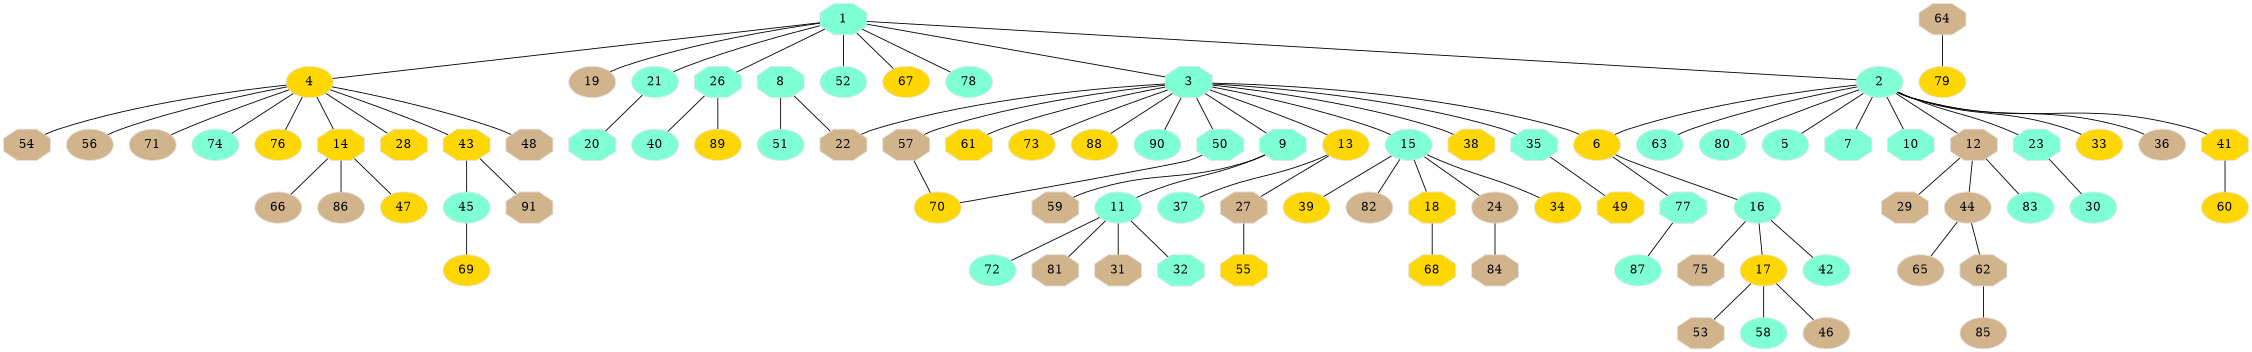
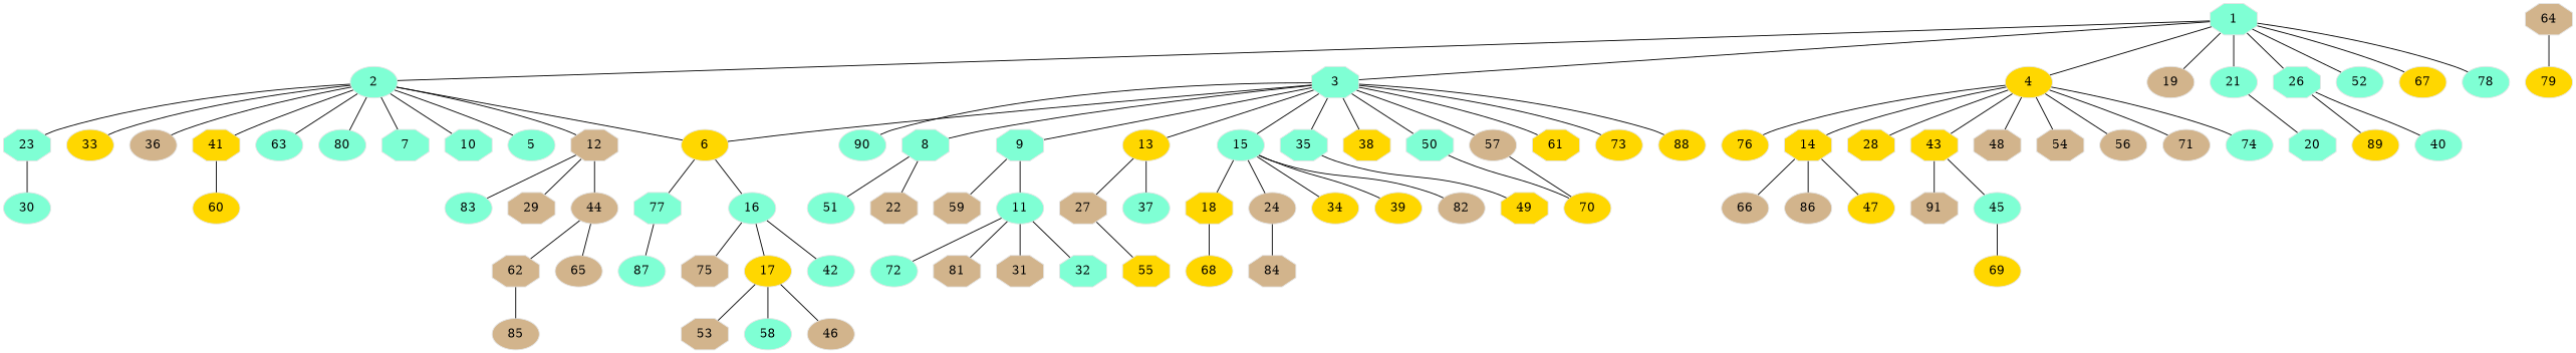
  graph {
    node [color=gray90 fillcolor=aquamarine shape=ellipse style=filled]
    1 [shape=octagon]
    2
    3 [shape=octagon]
    4 [fillcolor=gold]
    19 [fillcolor=tan]
    21
    26 [shape=octagon]
    52
    67 [fillcolor=gold]
    78
    5
    6 [fillcolor=gold]
    7 [shape=octagon]
    10 [shape=octagon]
    12 [fillcolor=tan shape=octagon]
    23 [shape=octagon]
    33 [fillcolor=gold]
    36 [fillcolor=tan]
    41 [fillcolor=gold shape=octagon]
    63
    80
    8 [shape=octagon]
    9 [shape=octagon]
    13 [fillcolor=gold]
    15
    35 [shape=octagon]
    38 [fillcolor=gold shape=octagon]
    50 [shape=octagon]
-   57 [fillcolor=tan shape=octagon]
+   57 [fillcolor=tan]
    61 [fillcolor=gold shape=octagon]
    73 [fillcolor=gold]
    88 [fillcolor=gold]
    90
    14 [fillcolor=gold shape=octagon]
    28 [fillcolor=gold shape=octagon]
    43 [fillcolor=gold shape=octagon]
    48 [fillcolor=tan shape=octagon]
    54 [fillcolor=tan shape=octagon]
    56 [fillcolor=tan]
    71 [fillcolor=tan]
    74
    76 [fillcolor=gold]
    20 [shape=octagon]
    40
    89 [fillcolor=gold]
    16
    77 [shape=octagon]
    29 [fillcolor=tan shape=octagon]
    44 [fillcolor=tan]
    83
    30
    60 [fillcolor=gold]
    22 [fillcolor=tan shape=octagon]
    51
    11
    59 [fillcolor=tan shape=octagon]
    37
    27 [fillcolor=tan shape=octagon]
    18 [fillcolor=gold shape=octagon]
    24 [fillcolor=tan]
    34 [fillcolor=gold]
    39 [fillcolor=gold]
    82 [fillcolor=tan]
    49 [fillcolor=gold shape=octagon]
    70 [fillcolor=gold]
    47 [fillcolor=gold]
    66 [fillcolor=tan]
    86 [fillcolor=tan]
    45
    91 [fillcolor=tan shape=octagon]
    17 [fillcolor=gold]
    42
    75 [fillcolor=tan shape=octagon]
    87
    31 [fillcolor=tan shape=octagon]
    32 [shape=octagon]
    72
    81 [fillcolor=tan shape=octagon]
    62 [fillcolor=tan shape=octagon]
    65 [fillcolor=tan]
    55 [fillcolor=gold shape=octagon]
-   68 [fillcolor=gold shape=octagon]
+   68 [fillcolor=gold]
    84 [fillcolor=tan shape=octagon]
    46 [fillcolor=tan]
    53 [fillcolor=tan shape=octagon]
    58
    69 [fillcolor=gold]
    85 [fillcolor=tan]
    64 [fillcolor=tan shape=octagon]
    79 [fillcolor=gold]
    1 -- 2
    1 -- 3
    1 -- 4
    1 -- 19
    1 -- 21
    1 -- 26
    1 -- 52
    1 -- 67
    1 -- 78
    2 -- 5
    2 -- 6
    2 -- 7
    2 -- 10
    2 -- 12
    2 -- 23
    2 -- 33
    2 -- 36
    2 -- 41
    2 -- 63
    2 -- 80
    3 -- 6
-   3 -- 22
+   3 -- 8
    3 -- 9
    3 -- 13
    3 -- 15
    3 -- 35
    3 -- 38
    3 -- 50
    3 -- 57
    3 -- 61
    3 -- 73
    3 -- 88
    3 -- 90
    4 -- 14
    4 -- 28
    4 -- 43
    4 -- 48
    4 -- 54
    4 -- 56
    4 -- 71
    4 -- 74
    4 -- 76
    21 -- 20
    26 -- 40
    26 -- 89
    6 -- 16
    6 -- 77
    12 -- 29
    12 -- 44
    12 -- 83
    23 -- 30
    41 -- 60
    8 -- 22
    8 -- 51
    9 -- 11
    9 -- 59
    13 -- 37
    13 -- 27
    15 -- 18
    15 -- 24
    15 -- 34
    15 -- 39
    15 -- 82
    35 -- 49
    50 -- 70
    57 -- 70
    14 -- 47
    14 -- 66
    14 -- 86
    43 -- 45
    43 -- 91
    16 -- 17
    16 -- 42
    16 -- 75
    77 -- 87
    44 -- 62
    44 -- 65
    11 -- 31
    11 -- 32
    11 -- 72
    11 -- 81
    27 -- 55
    18 -- 68
    24 -- 84
    45 -- 69
    17 -- 46
    17 -- 53
    17 -- 58
    62 -- 85
    64 -- 79
  }
